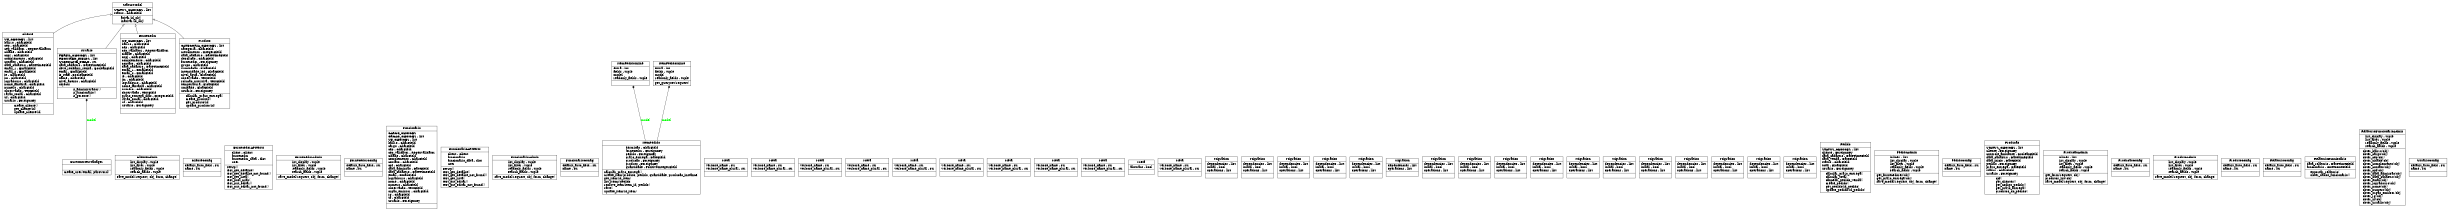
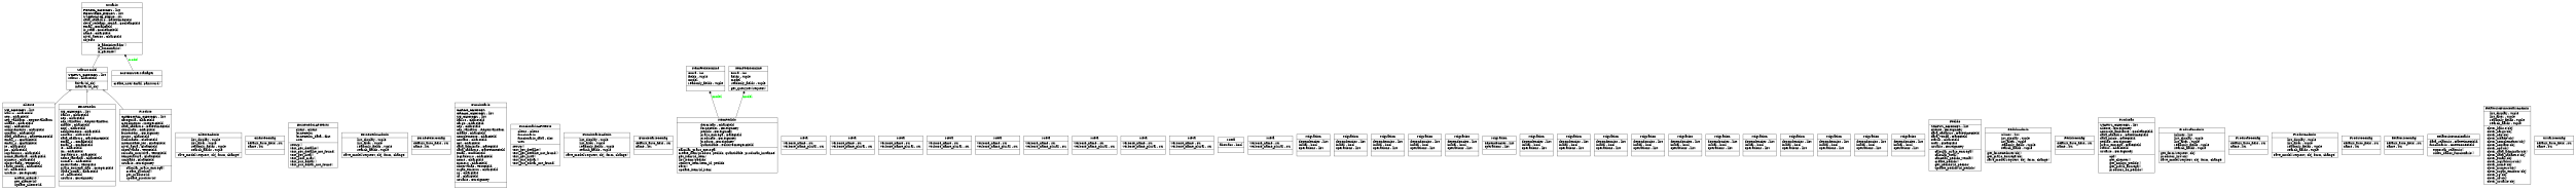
  digraph {
    rankdir=BT
    node [color=black fontcolor=black shape=record style=solid]
    edge [arrowhead=empty arrowtail=none]
    n1 [label=<{Cliente|UF_CHOICES : list<br ALIGN="LEFT"/>bairro : CharField<br ALIGN="LEFT"/>cep : CharField<br ALIGN="LEFT"/>cep_validator : RegexValidator<br ALIGN="LEFT"/>cidade : CharField<br ALIGN="LEFT"/>cnpj : CharField<br ALIGN="LEFT"/>complemento : CharField<br ALIGN="LEFT"/>contato : CharField<br ALIGN="LEFT"/>data_cadastro : DateTimeField<br ALIGN="LEFT"/>email_1 : EmailField<br ALIGN="LEFT"/>email_2 : EmailField<br ALIGN="LEFT"/>ie : CharField<br ALIGN="LEFT"/>im : CharField<br ALIGN="LEFT"/>logradouro : CharField<br ALIGN="LEFT"/>nome_fantasia : CharField<br ALIGN="LEFT"/>numero : CharField<br ALIGN="LEFT"/>observacao : TextField<br ALIGN="LEFT"/>razao_social : CharField<br ALIGN="LEFT"/>uf : CharField<br ALIGN="LEFT"/>usuario : ForeignKey<br ALIGN="LEFT"/>|create_cliente()<br ALIGN="LEFT"/>get_cliente(id)<br ALIGN="LEFT"/>update_cliente(id)<br ALIGN="LEFT"/>}>]
    n2 [label=<{StatusModel|STATUS_CHOICES : list<br ALIGN="LEFT"/>status : CharField<br ALIGN="LEFT"/>|ativar(id_obj)<br ALIGN="LEFT"/>inativar(id_obj)<br ALIGN="LEFT"/>}>]
    n3 [label=<{ClienteAdmin|list_display : tuple<br ALIGN="LEFT"/>list_filter : tuple<br ALIGN="LEFT"/>readonly_fields : tuple<br ALIGN="LEFT"/>search_fields : tuple<br ALIGN="LEFT"/>|save_model(request, obj, form, change)<br ALIGN="LEFT"/>}>]
    n4 [label=<{ClienteConfig|default_auto_field : str<br ALIGN="LEFT"/>name : str<br ALIGN="LEFT"/>|}>]
    n5 [label=<{CustomUserManager|<br ALIGN="LEFT"/>|create_user(email, password)<br ALIGN="LEFT"/>}>]
    n6 [label=<{Usuario|PERFIL_CHOICES : list<br ALIGN="LEFT"/>REQUIRED_FIELDS : list<br ALIGN="LEFT"/>USERNAME_FIELD : str<br ALIGN="LEFT"/>data_cadastro : DateTimeField<br ALIGN="LEFT"/>deve_redefinir_senha : BooleanField<br ALIGN="LEFT"/>email : EmailField<br ALIGN="LEFT"/>is_staff : BooleanField<br ALIGN="LEFT"/>name : CharField<br ALIGN="LEFT"/>nivel_acesso : CharField<br ALIGN="LEFT"/>objects<br ALIGN="LEFT"/>|is_administrador()<br ALIGN="LEFT"/>is_funcionario()<br ALIGN="LEFT"/>is_gerente()<br ALIGN="LEFT"/>}>]
    n7 [label=<{Fornecedor|UF_CHOICES : list<br ALIGN="LEFT"/>bairro : CharField<br ALIGN="LEFT"/>cep : CharField<br ALIGN="LEFT"/>cep_validator : RegexValidator<br ALIGN="LEFT"/>cidade : CharField<br ALIGN="LEFT"/>cnpj : CharField<br ALIGN="LEFT"/>complemento : CharField<br ALIGN="LEFT"/>contato : CharField<br ALIGN="LEFT"/>data_cadastro : DateTimeField<br ALIGN="LEFT"/>email_1 : EmailField<br ALIGN="LEFT"/>email_2 : EmailField<br ALIGN="LEFT"/>ie : CharField<br ALIGN="LEFT"/>im : CharField<br ALIGN="LEFT"/>logradouro : CharField<br ALIGN="LEFT"/>nome_fantasia : CharField<br ALIGN="LEFT"/>numero : CharField<br ALIGN="LEFT"/>observacao : TextField<br ALIGN="LEFT"/>prazo_entrega_dias : IntegerField<br ALIGN="LEFT"/>razao_social : CharField<br ALIGN="LEFT"/>uf : CharField<br ALIGN="LEFT"/>usuario : ForeignKey<br ALIGN="LEFT"/>|}>]
    n8 [label=<{FornecedorAPITests|client : Client<br ALIGN="LEFT"/>fornecedor<br ALIGN="LEFT"/>fornecedor_data : dict<br ALIGN="LEFT"/>user<br ALIGN="LEFT"/>|setUp()<br ALIGN="LEFT"/>test_get_detalhe()<br ALIGN="LEFT"/>test_get_detalhe_not_found()<br ALIGN="LEFT"/>test_get_lista()<br ALIGN="LEFT"/>test_post_criar()<br ALIGN="LEFT"/>test_put_editar()<br ALIGN="LEFT"/>test_put_editar_not_found()<br ALIGN="LEFT"/>}>]
    n9 [label=<{FornecedorAdmin|list_display : tuple<br ALIGN="LEFT"/>list_filter : tuple<br ALIGN="LEFT"/>readonly_fields : tuple<br ALIGN="LEFT"/>search_fields : tuple<br ALIGN="LEFT"/>|save_model(request, obj, form, change)<br ALIGN="LEFT"/>}>]
    n10 [label=<{FornecedorConfig|default_auto_field : str<br ALIGN="LEFT"/>name : str<br ALIGN="LEFT"/>|}>]
    n11 [label=<{Funcionario|CARGO_CHOICES<br ALIGN="LEFT"/>ORGAO_CHOICES : list<br ALIGN="LEFT"/>UF_CHOICES : list<br ALIGN="LEFT"/>bairro : CharField<br ALIGN="LEFT"/>cargo : CharField<br ALIGN="LEFT"/>cep : CharField<br ALIGN="LEFT"/>cep_validator : RegexValidator<br ALIGN="LEFT"/>cidade : CharField<br ALIGN="LEFT"/>complemento : CharField<br ALIGN="LEFT"/>contato : CharField<br ALIGN="LEFT"/>cpf : CharField<br ALIGN="LEFT"/>data_admissao : DateField<br ALIGN="LEFT"/>data_cadastro : DateTimeField<br ALIGN="LEFT"/>email : EmailField<br ALIGN="LEFT"/>logradouro : CharField<br ALIGN="LEFT"/>nome : CharField<br ALIGN="LEFT"/>numero : CharField<br ALIGN="LEFT"/>observacao : TextField<br ALIGN="LEFT"/>orgao_emissor : CharField<br ALIGN="LEFT"/>rg : CharField<br ALIGN="LEFT"/>uf : CharField<br ALIGN="LEFT"/>usuario : ForeignKey<br ALIGN="LEFT"/>|}>]
    n12 [label=<{FuncionarioAPITests|client : Client<br ALIGN="LEFT"/>funcionario<br ALIGN="LEFT"/>funcionario_data : dict<br ALIGN="LEFT"/>user<br ALIGN="LEFT"/>|setUp()<br ALIGN="LEFT"/>test_get_detalhe()<br ALIGN="LEFT"/>test_get_detalhe_not_found()<br ALIGN="LEFT"/>test_get_lista()<br ALIGN="LEFT"/>test_put_editar()<br ALIGN="LEFT"/>test_put_editar_not_found()<br ALIGN="LEFT"/>}>]
    n13 [label=<{FuncionarioAdmin|list_display : tuple<br ALIGN="LEFT"/>list_filter : tuple<br ALIGN="LEFT"/>readonly_fields : tuple<br ALIGN="LEFT"/>search_fields : tuple<br ALIGN="LEFT"/>|save_model(request, obj, form, change)<br ALIGN="LEFT"/>}>]
    n14 [label=<{FuncionarioConfig|default_auto_field : str<br ALIGN="LEFT"/>name : str<br ALIGN="LEFT"/>|}>]
    n15 [label=<{ItemPedido|descricao : CharField<br ALIGN="LEFT"/>fornecedor : ForeignKey<br ALIGN="LEFT"/>pedido : ForeignKey<br ALIGN="LEFT"/>prazo_entrega : DateField<br ALIGN="LEFT"/>producao : ForeignKey<br ALIGN="LEFT"/>produto : ForeignKey<br ALIGN="LEFT"/>quantidade : PositiveIntegerField<br ALIGN="LEFT"/>|calcular_prazo_entrega()<br ALIGN="LEFT"/>create_item(produto, pedido, quantidade, producao_instance)<br ALIGN="LEFT"/>get_item(id_item)<br ALIGN="LEFT"/>list_items(pedido)<br ALIGN="LEFT"/>remove_item(item_id, pedido)<br ALIGN="LEFT"/>save()<br ALIGN="LEFT"/>update_item(id_item)<br ALIGN="LEFT"/>}>]
    n16 [label=<{ItemPedidoInline|extra : int<br ALIGN="LEFT"/>fields : tuple<br ALIGN="LEFT"/>model<br ALIGN="LEFT"/>readonly_fields : tuple<br ALIGN="LEFT"/>|}>]
    n17 [label=<{ItemPedidoInline|extra : int<br ALIGN="LEFT"/>fields : tuple<br ALIGN="LEFT"/>model<br ALIGN="LEFT"/>readonly_fields : tuple<br ALIGN="LEFT"/>|get_queryset(request)<br ALIGN="LEFT"/>}>]
    n18 [label=<{Meta|verbose_name : str<br ALIGN="LEFT"/>verbose_name_plural : str<br ALIGN="LEFT"/>|}>]
    n19 [label=<{Meta|verbose_name : str<br ALIGN="LEFT"/>verbose_name_plural : str<br ALIGN="LEFT"/>|}>]
    n20 [label=<{Meta|verbose_name : str<br ALIGN="LEFT"/>verbose_name_plural : str<br ALIGN="LEFT"/>|}>]
    n21 [label=<{Meta|verbose_name : str<br ALIGN="LEFT"/>verbose_name_plural : str<br ALIGN="LEFT"/>|}>]
    n22 [label=<{Meta|verbose_name : str<br ALIGN="LEFT"/>verbose_name_plural : str<br ALIGN="LEFT"/>|}>]
    n23 [label=<{Meta|verbose_name : str<br ALIGN="LEFT"/>verbose_name_plural : str<br ALIGN="LEFT"/>|}>]
    n24 [label=<{Meta|verbose_name : str<br ALIGN="LEFT"/>verbose_name_plural : str<br ALIGN="LEFT"/>|}>]
    n25 [label=<{Meta|verbose_name : str<br ALIGN="LEFT"/>verbose_name_plural : str<br ALIGN="LEFT"/>|}>]
    n26 [label=<{Meta|verbose_name : str<br ALIGN="LEFT"/>verbose_name_plural : str<br ALIGN="LEFT"/>|}>]
    n27 [label=<{Meta|abstract : bool<br ALIGN="LEFT"/>|}>]
    n28 [label=<{Meta|verbose_name : str<br ALIGN="LEFT"/>verbose_name_plural : str<br ALIGN="LEFT"/>|}>]
    n29 [label=<{Migration|dependencies : list<br ALIGN="LEFT"/>initial : bool<br ALIGN="LEFT"/>operations : list<br ALIGN="LEFT"/>|}>]
    n30 [label=<{Migration|dependencies : list<br ALIGN="LEFT"/>initial : bool<br ALIGN="LEFT"/>operations : list<br ALIGN="LEFT"/>|}>]
    n31 [label=<{Migration|dependencies : list<br ALIGN="LEFT"/>initial : bool<br ALIGN="LEFT"/>operations : list<br ALIGN="LEFT"/>|}>]
    n32 [label=<{Migration|dependencies : list<br ALIGN="LEFT"/>initial : bool<br ALIGN="LEFT"/>operations : list<br ALIGN="LEFT"/>|}>]
    n33 [label=<{Migration|dependencies : list<br ALIGN="LEFT"/>initial : bool<br ALIGN="LEFT"/>operations : list<br ALIGN="LEFT"/>|}>]
    n34 [label=<{Migration|dependencies : list<br ALIGN="LEFT"/>operations : list<br ALIGN="LEFT"/>|}>]
    n35 [label=<{Migration|dependencies : list<br ALIGN="LEFT"/>initial : bool<br ALIGN="LEFT"/>operations : list<br ALIGN="LEFT"/>|}>]
    n36 [label=<{Migration|dependencies : list<br ALIGN="LEFT"/>initial : bool<br ALIGN="LEFT"/>operations : list<br ALIGN="LEFT"/>|}>]
    n37 [label=<{Migration|dependencies : list<br ALIGN="LEFT"/>initial : bool<br ALIGN="LEFT"/>operations : list<br ALIGN="LEFT"/>|}>]
    n38 [label=<{Migration|dependencies : list<br ALIGN="LEFT"/>initial : bool<br ALIGN="LEFT"/>operations : list<br ALIGN="LEFT"/>|}>]
    n39 [label=<{Migration|dependencies : list<br ALIGN="LEFT"/>initial : bool<br ALIGN="LEFT"/>operations : list<br ALIGN="LEFT"/>|}>]
    n40 [label=<{Migration|dependencies : list<br ALIGN="LEFT"/>initial : bool<br ALIGN="LEFT"/>operations : list<br ALIGN="LEFT"/>|}>]
    n41 [label=<{Migration|dependencies : list<br ALIGN="LEFT"/>initial : bool<br ALIGN="LEFT"/>operations : list<br ALIGN="LEFT"/>|}>]
    n42 [label=<{Migration|dependencies : list<br ALIGN="LEFT"/>initial : bool<br ALIGN="LEFT"/>operations : list<br ALIGN="LEFT"/>|}>]
    n43 [label=<{Migration|dependencies : list<br ALIGN="LEFT"/>initial : bool<br ALIGN="LEFT"/>operations : list<br ALIGN="LEFT"/>|}>]
    n44 [label=<{Migration|dependencies : list<br ALIGN="LEFT"/>initial : bool<br ALIGN="LEFT"/>operations : list<br ALIGN="LEFT"/>|}>]
    n45 [label=<{Migration|dependencies : list<br ALIGN="LEFT"/>initial : bool<br ALIGN="LEFT"/>operations : list<br ALIGN="LEFT"/>|}>]
    n46 [label=<{Pedido|STATUS_CHOICES : list<br ALIGN="LEFT"/>cliente : ForeignKey<br ALIGN="LEFT"/>data_cadastro : DateTimeField<br ALIGN="LEFT"/>data_venda : DateField<br ALIGN="LEFT"/>status : CharField<br ALIGN="LEFT"/>total : FloatField<br ALIGN="LEFT"/>usuario : ForeignKey<br ALIGN="LEFT"/>|calcular_prazo_entrega()<br ALIGN="LEFT"/>calcular_total()<br ALIGN="LEFT"/>cancelar_pedido_venda()<br ALIGN="LEFT"/>create_pedido()<br ALIGN="LEFT"/>get_pedido(id_pedido)<br ALIGN="LEFT"/>update_pedido(id_pedido)<br ALIGN="LEFT"/>}>]
    n47 [label=<{PedidoAdmin|inlines : list<br ALIGN="LEFT"/>list_display : tuple<br ALIGN="LEFT"/>list_filter : tuple<br ALIGN="LEFT"/>readonly_fields : tuple<br ALIGN="LEFT"/>search_fields : tuple<br ALIGN="LEFT"/>|get_fornecedores(obj)<br ALIGN="LEFT"/>get_prazo_entrega(obj)<br ALIGN="LEFT"/>save_model(request, obj, form, change)<br ALIGN="LEFT"/>}>]
    n48 [label=<{PedidoConfig|default_auto_field : str<br ALIGN="LEFT"/>name : str<br ALIGN="LEFT"/>|}>]
    n49 [label=<{Producao|STATUS_CHOICES : list<br ALIGN="LEFT"/>cliente : ForeignKey<br ALIGN="LEFT"/>controle_ambiente : BooleanField<br ALIGN="LEFT"/>data_cadastro : DateTimeField<br ALIGN="LEFT"/>data_inicio : DateField<br ALIGN="LEFT"/>pedido : ForeignKey<br ALIGN="LEFT"/>prazo_entrega : DateField<br ALIGN="LEFT"/>status : CharField<br ALIGN="LEFT"/>usuario : ForeignKey<br ALIGN="LEFT"/>|cpf()<br ALIGN="LEFT"/>get_clientes()<br ALIGN="LEFT"/>get_codigo_pedido()<br ALIGN="LEFT"/>get_prazo_entrega()<br ALIGN="LEFT"/>produtos_do_pedido()<br ALIGN="LEFT"/>}>]
    n50 [label=<{ProducaoAdmin|inlines : list<br ALIGN="LEFT"/>list_display : tuple<br ALIGN="LEFT"/>list_filter : tuple<br ALIGN="LEFT"/>readonly_fields : tuple<br ALIGN="LEFT"/>search_fields : tuple<br ALIGN="LEFT"/>|get_form(request, obj)<br ALIGN="LEFT"/>produtos_list(obj)<br ALIGN="LEFT"/>save_model(request, obj, form, change)<br ALIGN="LEFT"/>}>]
    n51 [label=<{ProducaoConfig|default_auto_field : str<br ALIGN="LEFT"/>name : str<br ALIGN="LEFT"/>|}>]
    n52 [label=<{Produto|CATEGORIA_CHOICES : list<br ALIGN="LEFT"/>categoria : CharField<br ALIGN="LEFT"/>crescimento : IntegerField<br ALIGN="LEFT"/>data_cadastro : DateTimeField<br ALIGN="LEFT"/>descricao : CharField<br ALIGN="LEFT"/>fornecedor : ForeignKey<br ALIGN="LEFT"/>grupo : CharField<br ALIGN="LEFT"/>iluminacao : FloatField<br ALIGN="LEFT"/>intensidade_led : FloatField<br ALIGN="LEFT"/>nivel_agua : FloatField<br ALIGN="LEFT"/>observacao : TextField<br ALIGN="LEFT"/>solucao_nutritiva : TextField<br ALIGN="LEFT"/>temperatura : FloatField<br ALIGN="LEFT"/>umidade : FloatField<br ALIGN="LEFT"/>usuario : ForeignKey<br ALIGN="LEFT"/>|calcular_prazo_entrega()<br ALIGN="LEFT"/>create_produto()<br ALIGN="LEFT"/>get_produto(id)<br ALIGN="LEFT"/>update_produto(id)<br ALIGN="LEFT"/>}>]
    n53 [label=<{ProdutoAdmin|list_display : tuple<br ALIGN="LEFT"/>list_filter : tuple<br ALIGN="LEFT"/>readonly_fields : tuple<br ALIGN="LEFT"/>search_fields : tuple<br ALIGN="LEFT"/>|save_model(request, obj, form, change)<br ALIGN="LEFT"/>}>]
    n54 [label=<{ProdutoConfig|default_auto_field : str<br ALIGN="LEFT"/>name : str<br ALIGN="LEFT"/>|}>]
    n55 [label=<{RelatorioConfig|default_auto_field : str<br ALIGN="LEFT"/>name : str<br ALIGN="LEFT"/>|}>]
    n56 [label=<{RelatorioFuncionario|data_relatorio : DateTimeField<br ALIGN="LEFT"/>funcionario : OneToOneField<br ALIGN="LEFT"/>|exportar_relatorio()<br ALIGN="LEFT"/>obter_dados_funcionario()<br ALIGN="LEFT"/>}>]
    n57 [label=<{RelatorioFuncionarioAdmin|list_display : tuple<br ALIGN="LEFT"/>list_filter : tuple<br ALIGN="LEFT"/>readonly_fields : tuple<br ALIGN="LEFT"/>search_fields : tuple<br ALIGN="LEFT"/>|obter_bairro(obj)<br ALIGN="LEFT"/>obter_cargo(obj)<br ALIGN="LEFT"/>obter_cep(obj)<br ALIGN="LEFT"/>obter_cidade(obj)<br ALIGN="LEFT"/>obter_complemento(obj)<br ALIGN="LEFT"/>obter_contato(obj)<br ALIGN="LEFT"/>obter_cpf(obj)<br ALIGN="LEFT"/>obter_data_admissao(obj)<br ALIGN="LEFT"/>obter_data_cadastro(obj)<br ALIGN="LEFT"/>obter_email(obj)<br ALIGN="LEFT"/>obter_logradouro(obj)<br ALIGN="LEFT"/>obter_nome(obj)<br ALIGN="LEFT"/>obter_numero(obj)<br ALIGN="LEFT"/>obter_orgao_emissor(obj)<br ALIGN="LEFT"/>obter_rg(obj)<br ALIGN="LEFT"/>obter_uf(obj)<br ALIGN="LEFT"/>obter_usuario(obj)<br ALIGN="LEFT"/>}>]
    n58 [label=<{UsuarioConfig|default_auto_field : str<br ALIGN="LEFT"/>name : str<br ALIGN="LEFT"/>|}>]
    n1 -> n2
    n5 -> n6 [arrowhead=diamond fontcolor=green label=model style=solid]
-   n6 -> n2
+   n2 -> n6
    n7 -> n2
    n15 -> n16 [arrowhead=diamond fontcolor=green label=model style=solid]
    n15 -> n17 [arrowhead=diamond fontcolor=green label=model style=solid]
    n52 -> n2
  }
